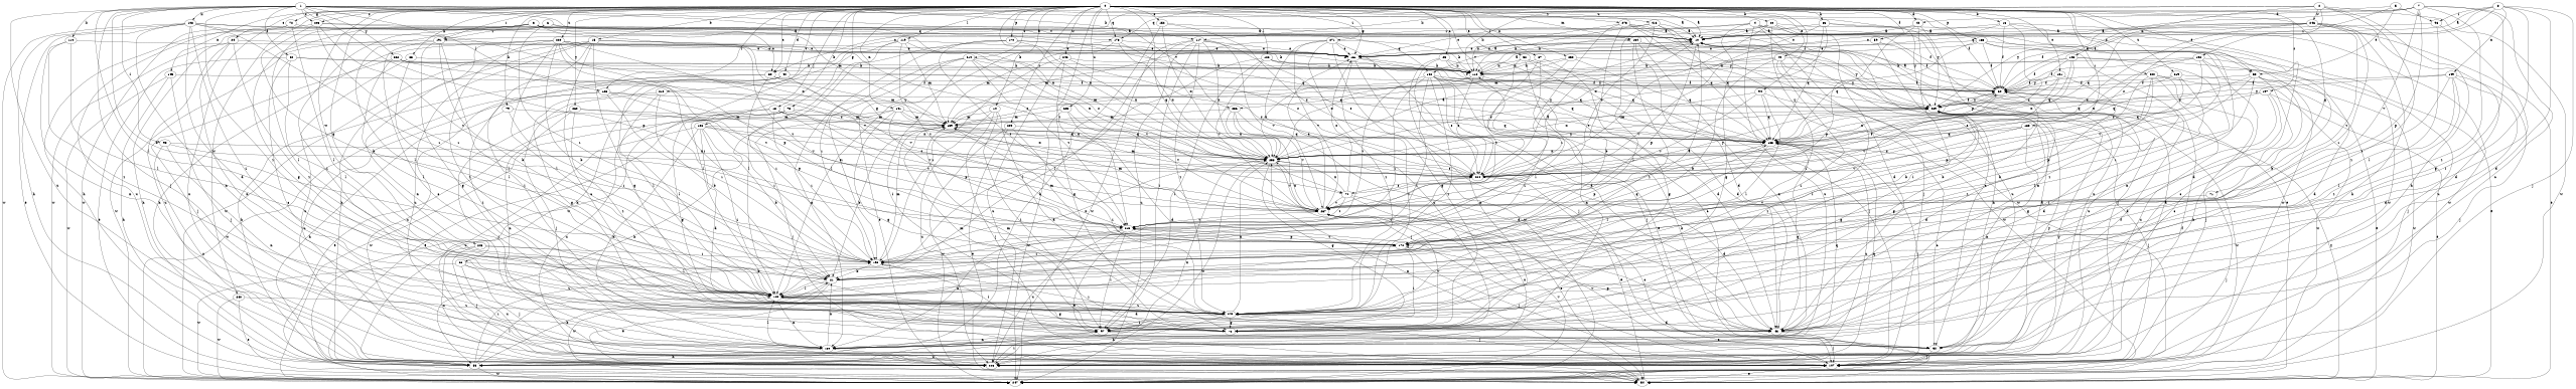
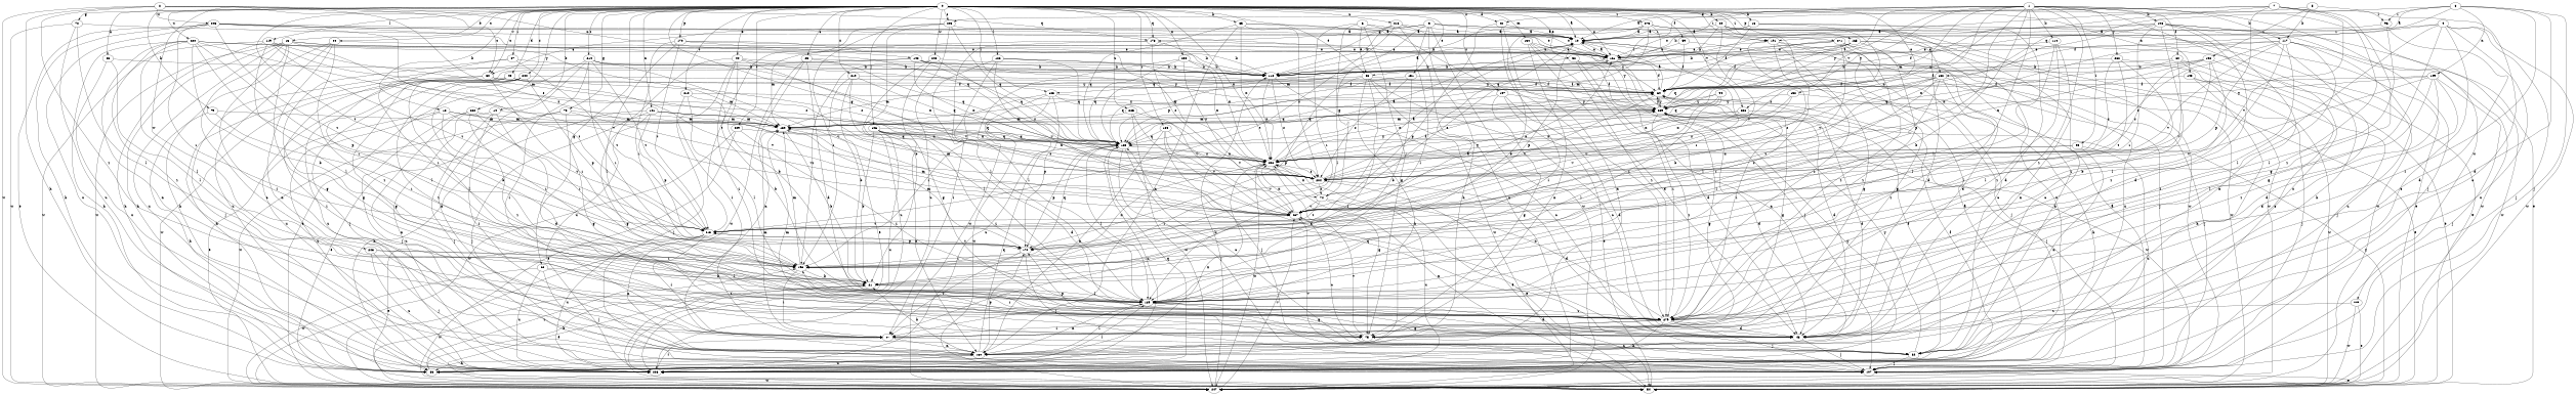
  strict digraph {
    0
    10
    14
    15
    16
    18
    20
    24
    25
    30
    40
    42
    44
    52
    53
    59
    68
-   71
    72
    73
    74
    79
    83
    85
    87
    94
    106
    119
    122
    123
    134
    141
    145
    151
    152
    161
    165
    170
    178
    185
    191
    197
    200
    203
    209
    210
    214
    215
-   216 [label=416]
+   216
    219
    220
    225
    236
    240
    242
    243
    250
    258
    260
    271
    273
    107
    172
    139
    226
    43
    97
    86
    204
    247
    32
    75
    64
    193
    54
    279
    118
    237
    150
    183
    129
    21
    269
    1
    60
    95
    108
    114
    117
    262
    2
    148
    246
    3
    182
    4
    5
    96
    192
    6
    7
    8
    149
    0 -> 10 [label=a]
    0 -> 14 [label=b]
    0 -> 15 [label=b]
    0 -> 16 [label=b]
    0 -> 18 [label=b]
    0 -> 20 [label=b]
    0 -> 24 [label=c]
    0 -> 25 [label=c]
    0 -> 30 [label=c]
    0 -> 40 [label=d]
    0 -> 42 [label=d]
    0 -> 44 [label=e]
    0 -> 52 [label=e]
    0 -> 53 [label=e]
    0 -> 59 [label=f]
    0 -> 68 [label=g]
-   0 -> 71 [label=g]
    0 -> 72 [label=g]
    0 -> 73 [label=g]
    0 -> 74 [label=g]
    0 -> 79 [label=h]
    0 -> 83 [label=h]
    0 -> 85 [label=h]
    0 -> 87 [label=i]
-   0 -> 94 [label=i]
    0 -> 106 [label=j]
    0 -> 119 [label=l]
    0 -> 122 [label=l]
    0 -> 123 [label=l]
    0 -> 134 [label=m]
    0 -> 141 [label=n]
    0 -> 145 [label=n]
    0 -> 151 [label=o]
    0 -> 152 [label=o]
    0 -> 161 [label=o]
    0 -> 165 [label=p]
    0 -> 170 [label=p]
    0 -> 178 [label=q]
    0 -> 185 [label=r]
    0 -> 191 [label=r]
    0 -> 197 [label=s]
    0 -> 200 [label=s]
    0 -> 203 [label=s]
    0 -> 209 [label=t]
    0 -> 210 [label=t]
    0 -> 214 [label=t]
    0 -> 215 [label=t]
    0 -> 216 [label=u]
    0 -> 219 [label=u]
    0 -> 220 [label=u]
    0 -> 225 [label=u]
    0 -> 236 [label=v]
    0 -> 240 [label=w]
    0 -> 242 [label=w]
    0 -> 243 [label=w]
    0 -> 250 [label=x]
    0 -> 258 [label=x]
    0 -> 260 [label=y]
    0 -> 271 [label=z]
    0 -> 273 [label=z]
    10 -> 161 [label=o]
    10 -> 107 [label=j]
    10 -> 172 [label=p]
    14 -> 107 [label=j]
    14 -> 139 [label=m]
    14 -> 226 [label=u]
    14 -> 43 [label=d]
    14 -> 97 [label=i]
    15 -> 161 [label=o]
    15 -> 215 [label=t]
    15 -> 226 [label=u]
    15 -> 97 [label=i]
    15 -> 86 [label=h]
    15 -> 204 [label=s]
    15 -> 247 [label=w]
    15 -> 32 [label=c]
    15 -> 75 [label=g]
    16 -> 10 [label=a]
    16 -> 161 [label=o]
    16 -> 43 [label=d]
    16 -> 204 [label=s]
    16 -> 247 [label=w]
    16 -> 64 [label=f]
    18 -> 215 [label=t]
    18 -> 258 [label=x]
    18 -> 139 [label=m]
    18 -> 226 [label=u]
    18 -> 193 [label=r]
    18 -> 54 [label=e]
    20 -> 10 [label=a]
    20 -> 226 [label=u]
    20 -> 43 [label=d]
    20 -> 247 [label=w]
    20 -> 279 [label=z]
    20 -> 118 [label=k]
    20 -> 237 [label=v]
    24 -> 161 [label=o]
    24 -> 226 [label=u]
    24 -> 86 [label=h]
    24 -> 279 [label=z]
    24 -> 150 [label=n]
    25 -> 43 [label=d]
    25 -> 247 [label=w]
    25 -> 118 [label=k]
    25 -> 150 [label=n]
    25 -> 183 [label=q]
    30 -> 139 [label=m]
    30 -> 97 [label=i]
    30 -> 86 [label=h]
    30 -> 64 [label=f]
    30 -> 193 [label=r]
    40 -> 226 [label=u]
    40 -> 75 [label=g]
    40 -> 64 [label=f]
    40 -> 237 [label=v]
    40 -> 129 [label=l]
    42 -> 10 [label=a]
    42 -> 172 [label=p]
    42 -> 97 [label=i]
    42 -> 150 [label=n]
    44 -> 226 [label=u]
    44 -> 97 [label=i]
    44 -> 279 [label=z]
    44 -> 118 [label=k]
    44 -> 237 [label=v]
    44 -> 21 [label=b]
    44 -> 269 [label=y]
    52 -> 107 [label=j]
    52 -> 43 [label=d]
    52 -> 279 [label=z]
    52 -> 118 [label=k]
    52 -> 150 [label=n]
    53 -> 172 [label=p]
    53 -> 97 [label=i]
    53 -> 86 [label=h]
    53 -> 247 [label=w]
    53 -> 32 [label=c]
    53 -> 64 [label=f]
    53 -> 183 [label=q]
    59 -> 161 [label=o]
    59 -> 86 [label=h]
    59 -> 64 [label=f]
    68 -> 107 [label=j]
    68 -> 226 [label=u]
    68 -> 247 [label=w]
    68 -> 279 [label=z]
    68 -> 21 [label=b]
-   71 -> 107 [label=j]
-   71 -> 237 [label=v]
    72 -> 10 [label=v]
    72 -> 226 [label=u]
    72 -> 247 [label=w]
    72 -> 129 [label=l]
    73 -> 139 [label=m]
    73 -> 247 [label=w]
    73 -> 75 [label=g]
    73 -> 54 [label=e]
    73 -> 237 [label=v]
    74 -> 10 [label=a]
    74 -> 161 [label=o]
    74 -> 215 [label=t]
    74 -> 258 [label=x]
    74 -> 226 [label=u]
    74 -> 54 [label=e]
    74 -> 237 [label=v]
    79 -> 139 [label=m]
    79 -> 86 [label=h]
    79 -> 193 [label=r]
    83 -> 226 [label=u]
    83 -> 118 [label=k]
    83 -> 129 [label=l]
    85 -> 10 [label=a]
    85 -> 258 [label=x]
    85 -> 204 [label=s]
    85 -> 150 [label=n]
    85 -> 183 [label=q]
    85 -> 269 [label=y]
    87 -> 215 [label=t]
    87 -> 75 [label=g]
    87 -> 118 [label=k]
    87 -> 129 [label=l]
    94 -> 258 [label=x]
    94 -> 237 [label=v]
    94 -> 183 [label=q]
    94 -> 129 [label=l]
    94 -> 269 [label=y]
    106 -> 258 [label=x]
    106 -> 226 [label=u]
    106 -> 43 [label=d]
    106 -> 204 [label=s]
    106 -> 279 [label=z]
    106 -> 150 [label=n]
    106 -> 183 [label=q]
    106 -> 21 [label=b]
    119 -> 161 [label=o]
    119 -> 215 [label=t]
    119 -> 139 [label=m]
    119 -> 86 [label=h]
    119 -> 204 [label=s]
    119 -> 247 [label=w]
    119 -> 129 [label=l]
    122 -> 97 [label=i]
    122 -> 118 [label=k]
    122 -> 237 [label=v]
    122 -> 183 [label=q]
    122 -> 129 [label=l]
    122 -> 269 [label=y]
    123 -> 172 [label=p]
    123 -> 226 [label=u]
    123 -> 247 [label=w]
    123 -> 193 [label=r]
    123 -> 237 [label=v]
    123 -> 269 [label=y]
    134 -> 161 [label=o]
    134 -> 43 [label=d]
    134 -> 279 [label=z]
    134 -> 150 [label=n]
    134 -> 269 [label=y]
    141 -> 258 [label=x]
    141 -> 107 [label=j]
    141 -> 172 [label=p]
    141 -> 139 [label=m]
    141 -> 86 [label=h]
    141 -> 75 [label=g]
    141 -> 183 [label=q]
    145 -> 107 [label=j]
    145 -> 86 [label=h]
    145 -> 247 [label=w]
    145 -> 64 [label=f]
    151 -> 204 [label=s]
    151 -> 64 [label=f]
    151 -> 183 [label=p]
    151 -> 21 [label=b]
    152 -> 258 [label=x]
    152 -> 86 [label=h]
    152 -> 204 [label=s]
-   152 -> 134 [label=y]
+   152 -> 269 [label=y]
    161 -> 10 [label=a]
    161 -> 107 [label=j]
    161 -> 97 [label=i]
    161 -> 64 [label=f]
    161 -> 118 [label=k]
    165 -> 161 [label=o]
    165 -> 139 [label=m]
    165 -> 32 [label=c]
    165 -> 64 [label=f]
    165 -> 54 [label=e]
    165 -> 279 [label=z]
    165 -> 183 [label=q]
    170 -> 161 [label=o]
    170 -> 215 [label=t]
    170 -> 258 [label=x]
    170 -> 193 [label=r]
    170 -> 118 [label=k]
    170 -> 129 [label=l]
    178 -> 161 [label=o]
    178 -> 258 [label=x]
    178 -> 139 [label=m]
    178 -> 204 [label=s]
    178 -> 129 [label=l]
    185 -> 107 [label=j]
    185 -> 204 [label=s]
    185 -> 237 [label=v]
    185 -> 150 [label=n]
    185 -> 183 [label=q]
    191 -> 161 [label=o]
    191 -> 247 [label=w]
    191 -> 32 [label=c]
    191 -> 75 [label=g]
    191 -> 129 [label=l]
    191 -> 21 [label=b]
    197 -> 43 [label=d]
    197 -> 75 [label=g]
    197 -> 54 [label=e]
    197 -> 183 [label=q]
    197 -> 269 [label=y]
    200 -> 107 [label=j]
    200 -> 172 [label=p]
    200 -> 226 [label=u]
    200 -> 247 [label=w]
    200 -> 64 [label=f]
    200 -> 279 [label=z]
    200 -> 21 [label=b]
    203 -> 10 [label=a]
    203 -> 215 [label=t]
    203 -> 226 [label=u]
    203 -> 193 [label=r]
    203 -> 183 [label=q]
    203 -> 21 [label=b]
    209 -> 247 [label=w]
    209 -> 54 [label=e]
    209 -> 279 [label=z]
    209 -> 183 [label=q]
    210 -> 107 [label=j]
    210 -> 129 [label=l]
    210 -> 21 [label=b]
    210 -> 269 [label=y]
    214 -> 215 [label=t]
    214 -> 258 [label=x]
    214 -> 97 [label=i]
    214 -> 193 [label=r]
    214 -> 54 [label=e]
    214 -> 118 [label=k]
    214 -> 237 [label=v]
    214 -> 150 [label=n]
    215 -> 172 [label=p]
    215 -> 226 [label=u]
    215 -> 97 [label=i]
    215 -> 54 [label=e]
    215 -> 150 [label=n]
    216 -> 10 [label=a]
    216 -> 161 [label=o]
    216 -> 215 [label=t]
    216 -> 226 [label=u]
    216 -> 118 [label=k]
    216 -> 183 [label=q]
    219 -> 64 [label=f]
    219 -> 54 [label=e]
    219 -> 183 [label=q]
    219 -> 129 [label=l]
    219 -> 21 [label=b]
    220 -> 161 [label=o]
    220 -> 172 [label=p]
    220 -> 86 [label=h]
    220 -> 193 [label=r]
    220 -> 279 [label=z]
    220 -> 118 [label=k]
    220 -> 237 [label=v]
    220 -> 150 [label=n]
    220 -> 129 [label=l]
    220 -> 21 [label=b]
    225 -> 139 [label=m]
    225 -> 43 [label=d]
    225 -> 247 [label=w]
    225 -> 237 [label=v]
    236 -> 258 [label=x]
    236 -> 107 [label=j]
    236 -> 139 [label=m]
    236 -> 43 [label=d]
    236 -> 237 [label=v]
    240 -> 247 [label=w]
    240 -> 54 [label=e]
    240 -> 279 [label=z]
    242 -> 226 [label=u]
    242 -> 204 [label=s]
    242 -> 75 [label=g]
    242 -> 193 [label=r]
    242 -> 118 [label=k]
    243 -> 107 [label=j]
    243 -> 226 [label=u]
    243 -> 193 [label=r]
    243 -> 129 [label=l]
    250 -> 258 [label=x]
    250 -> 204 [label=s]
    250 -> 247 [label=w]
    250 -> 118 [label=k]
    250 -> 183 [label=q]
    258 -> 10 [label=a]
    258 -> 204 [label=s]
    258 -> 247 [label=w]
    258 -> 75 [label=g]
    258 -> 237 [label=v]
    258 -> 269 [label=y]
    260 -> 107 [label=j]
    260 -> 139 [label=m]
    260 -> 193 [label=r]
    260 -> 279 [label=z]
    260 -> 150 [label=n]
    271 -> 161 [label=o]
    271 -> 139 [label=m]
    271 -> 226 [label=u]
    271 -> 43 [label=d]
    271 -> 75 [label=g]
    271 -> 279 [label=z]
    271 -> 118 [label=k]
    271 -> 237 [label=v]
    273 -> 10 [label=a]
    273 -> 247 [label=w]
    273 -> 193 [label=r]
    273 -> 54 [label=e]
    273 -> 118 [label=k]
    273 -> 183 [label=q]
    273 -> 21 [label=b]
    107 -> 10 [label=a]
    107 -> 54 [label=e]
    107 -> 237 [label=v]
    172 -> 215 [label=t]
    172 -> 107 [label=j]
    172 -> 139 [label=m]
    172 -> 97 [label=i]
    172 -> 193 [label=r]
    172 -> 183 [label=q]
    139 -> 183 [label=q]
    139 -> 21 [label=b]
    226 -> 10 [label=a]
    226 -> 97 [label=i]
    226 -> 64 [label=f]
    226 -> 183 [label=q]
    226 -> 269 [label=y]
    43 -> 107 [label=j]
    43 -> 172 [label=p]
    43 -> 193 [label=r]
    43 -> 183 [label=q]
    97 -> 139 [label=m]
    97 -> 32 [label=c]
    97 -> 150 [label=n]
    86 -> 258 [label=x]
    86 -> 247 [label=w]
    86 -> 193 [label=r]
    86 -> 129 [label=l]
    86 -> 21 [label=b]
    204 -> 74 [label=s]
    204 -> 139 [label=m]
    204 -> 43 [label=d]
    204 -> 64 [label=f]
    204 -> 193 [label=r]
    204 -> 54 [label=e]
    204 -> 269 [label=y]
    247 -> 118 [label=k]
    247 -> 237 [label=v]
    32 -> 107 [label=j]
    32 -> 64 [label=f]
    32 -> 269 [label=y]
    75 -> 139 [label=m]
    75 -> 237 [label=v]
    64 -> 10 [label=a]
    64 -> 258 [label=x]
    64 -> 43 [label=d]
    64 -> 75 [label=g]
    64 -> 237 [label=v]
    64 -> 269 [label=y]
    193 -> 10 [label=a]
    193 -> 258 [label=x]
    193 -> 139 [label=m]
    193 -> 97 [label=i]
    193 -> 21 [label=b]
    54 -> 258 [label=x]
    54 -> 269 [label=y]
    279 -> 258 [label=x]
    279 -> 107 [label=j]
    279 -> 43 [label=d]
    279 -> 97 [label=i]
    279 -> 86 [label=h]
    279 -> 75 [label=g]
    118 -> 10 [label=a]
    118 -> 258 [label=x]
    118 -> 139 [label=m]
    118 -> 204 [label=s]
    118 -> 32 [label=c]
    118 -> 64 [label=f]
    237 -> 161 [label=o]
    237 -> 215 [label=t]
    237 -> 258 [label=x]
    237 -> 139 [label=m]
    237 -> 32 [label=c]
+   150 -> 172 [label=p]
    150 -> 226 [label=u]
    150 -> 86 [label=h]
    150 -> 183 [label=q]
    150 -> 129 [label=l]
    150 -> 21 [label=b]
    183 -> 258 [label=x]
    183 -> 107 [label=j]
    183 -> 172 [label=p]
    183 -> 226 [label=u]
    183 -> 32 [label=c]
    183 -> 129 [label=l]
    129 -> 43 [label=d]
    129 -> 75 [label=g]
    129 -> 279 [label=z]
    129 -> 150 [label=n]
    21 -> 247 [label=w]
    21 -> 54 [label=e]
    21 -> 129 [label=l]
    269 -> 139 [label=m]
    269 -> 43 [label=d]
    269 -> 247 [label=w]
    269 -> 75 [label=g]
    269 -> 64 [label=f]
    269 -> 279 [label=z]
    1 -> 10 [label=a]
    1 -> 123 [label=l]
    1 -> 203 [label=s]
    1 -> 236 [label=v]
    1 -> 258 [label=x]
    1 -> 107 [label=j]
    1 -> 172 [label=p]
    1 -> 139 [label=m]
    1 -> 226 [label=u]
    1 -> 64 [label=f]
    1 -> 279 [label=z]
    1 -> 129 [label=l]
    1 -> 21 [label=b]
    1 -> 269 [label=y]
    1 -> 60 [label=f]
    1 -> 95 [label=i]
    1 -> 108 [label=k]
    1 -> 114 [label=k]
    1 -> 117 [label=k]
    1 -> 262 [label=y]
    60 -> 32 [label=c]
    60 -> 54 [label=e]
    60 -> 118 [label=k]
    60 -> 183 [label=q]
    60 -> 129 [label=l]
    95 -> 258 [label=x]
    95 -> 226 [label=u]
    95 -> 204 [label=s]
    95 -> 150 [label=n]
    108 -> 10 [label=a]
    108 -> 258 [label=x]
    108 -> 43 [label=d]
    108 -> 86 [label=h]
    108 -> 247 [label=w]
    108 -> 193 [label=r]
    108 -> 54 [label=e]
    108 -> 279 [label=z]
    108 -> 150 [label=n]
    108 -> 269 [label=y]
    114 -> 161 [label=o]
    114 -> 279 [label=z]
    114 -> 150 [label=n]
    114 -> 129 [label=l]
    117 -> 161 [label=o]
    117 -> 258 [label=x]
    117 -> 226 [label=u]
    117 -> 97 [label=i]
    117 -> 204 [label=s]
    117 -> 247 [label=w]
    117 -> 279 [label=z]
    117 -> 237 [label=v]
    117 -> 129 [label=l]
    262 -> 215 [label=t]
    262 -> 107 [label=j]
    262 -> 204 [label=s]
    262 -> 118 [label=k]
    262 -> 129 [label=l]
    2 -> 30 [label=c]
    2 -> 178 [label=q]
    2 -> 86 [label=h]
    2 -> 204 [label=s]
    2 -> 247 [label=w]
    2 -> 279 [label=z]
    2 -> 148 [label=n]
    2 -> 246 [label=w]
    148 -> 258 [label=x]
    148 -> 107 [label=j]
    148 -> 64 [label=f]
    148 -> 193 [label=r]
    148 -> 118 [label=k]
    148 -> 183 [label=q]
    148 -> 269 [label=y]
    246 -> 10 [label=a]
    246 -> 161 [label=o]
    246 -> 215 [label=t]
    246 -> 226 [label=u]
    246 -> 86 [label=h]
    246 -> 204 [label=s]
    246 -> 64 [label=f]
    246 -> 193 [label=r]
    246 -> 54 [label=e]
    246 -> 183 [label=q]
    3 -> 10 [label=a]
    3 -> 30 [label=c]
    3 -> 74 [label=g]
    3 -> 178 [label=q]
    3 -> 191 [label=r]
    3 -> 86 [label=h]
    3 -> 247 [label=w]
    3 -> 129 [label=l]
    3 -> 182 [label=q]
    182 -> 215 [label=t]
    182 -> 107 [label=j]
    182 -> 204 [label=s]
    182 -> 64 [label=f]
    182 -> 193 [label=r]
    182 -> 54 [label=e]
    182 -> 279 [label=z]
    182 -> 183 [label=q]
    182 -> 129 [label=l]
    4 -> 191 [label=r]
    4 -> 107 [label=j]
    4 -> 226 [label=u]
    4 -> 247 [label=w]
    4 -> 32 [label=c]
    4 -> 75 [label=g]
    4 -> 64 [label=f]
    4 -> 129 [label=l]
    5 -> 53 [label=e]
    5 -> 117 [label=k]
    5 -> 96 [label=i]
    5 -> 192 [label=r]
    96 -> 10 [label=a]
    96 -> 43 [label=d]
    96 -> 129 [label=l]
    192 -> 258 [label=x]
    192 -> 43 [label=d]
    192 -> 204 [label=s]
    192 -> 64 [label=f]
    192 -> 118 [label=k]
    192 -> 237 [label=v]
    192 -> 21 [label=b]
    6 -> 10 [label=a]
    6 -> 53 [label=e]
    6 -> 75 [label=g]
    6 -> 193 [label=r]
    6 -> 279 [label=z]
    6 -> 129 [label=l]
    7 -> 42 [label=d]
    7 -> 172 [label=p]
    7 -> 32 [label=c]
    7 -> 75 [label=g]
    7 -> 279 [label=z]
    7 -> 118 [label=k]
    7 -> 237 [label=v]
    7 -> 269 [label=y]
    8 -> 10 [label=a]
    8 -> 107 [label=j]
    8 -> 43 [label=d]
    8 -> 97 [label=i]
    8 -> 64 [label=f]
    8 -> 182 [label=q]
    8 -> 96 [label=i]
    8 -> 149 [label=n]
    149 -> 215 [label=t]
    149 -> 107 [label=j]
    149 -> 43 [label=d]
    149 -> 64 [label=f]
    149 -> 279 [label=z]
    149 -> 129 [label=l]
    149 -> 269 [label=y]
  }
